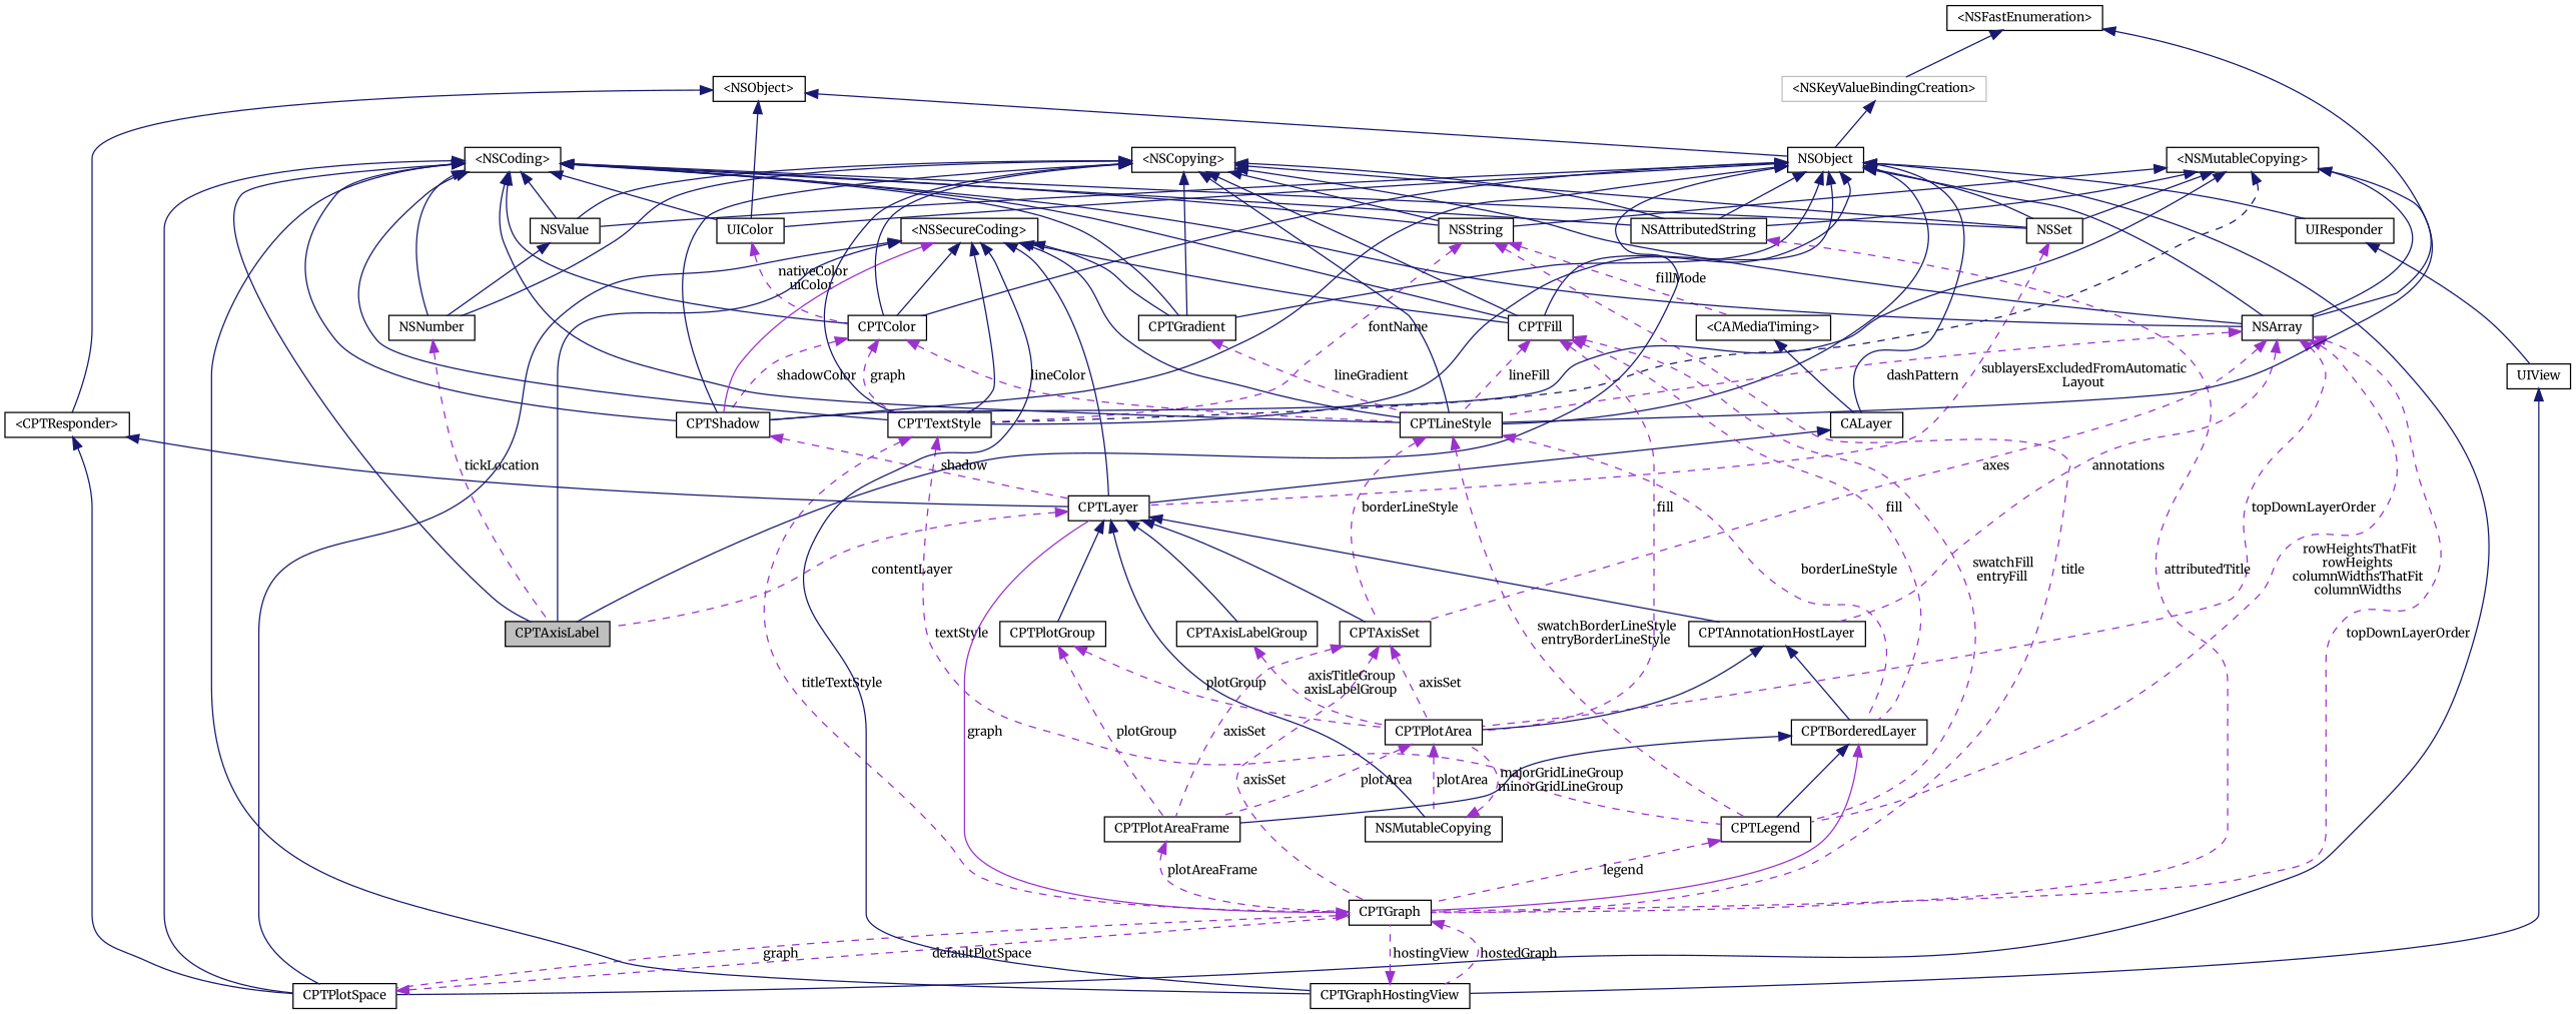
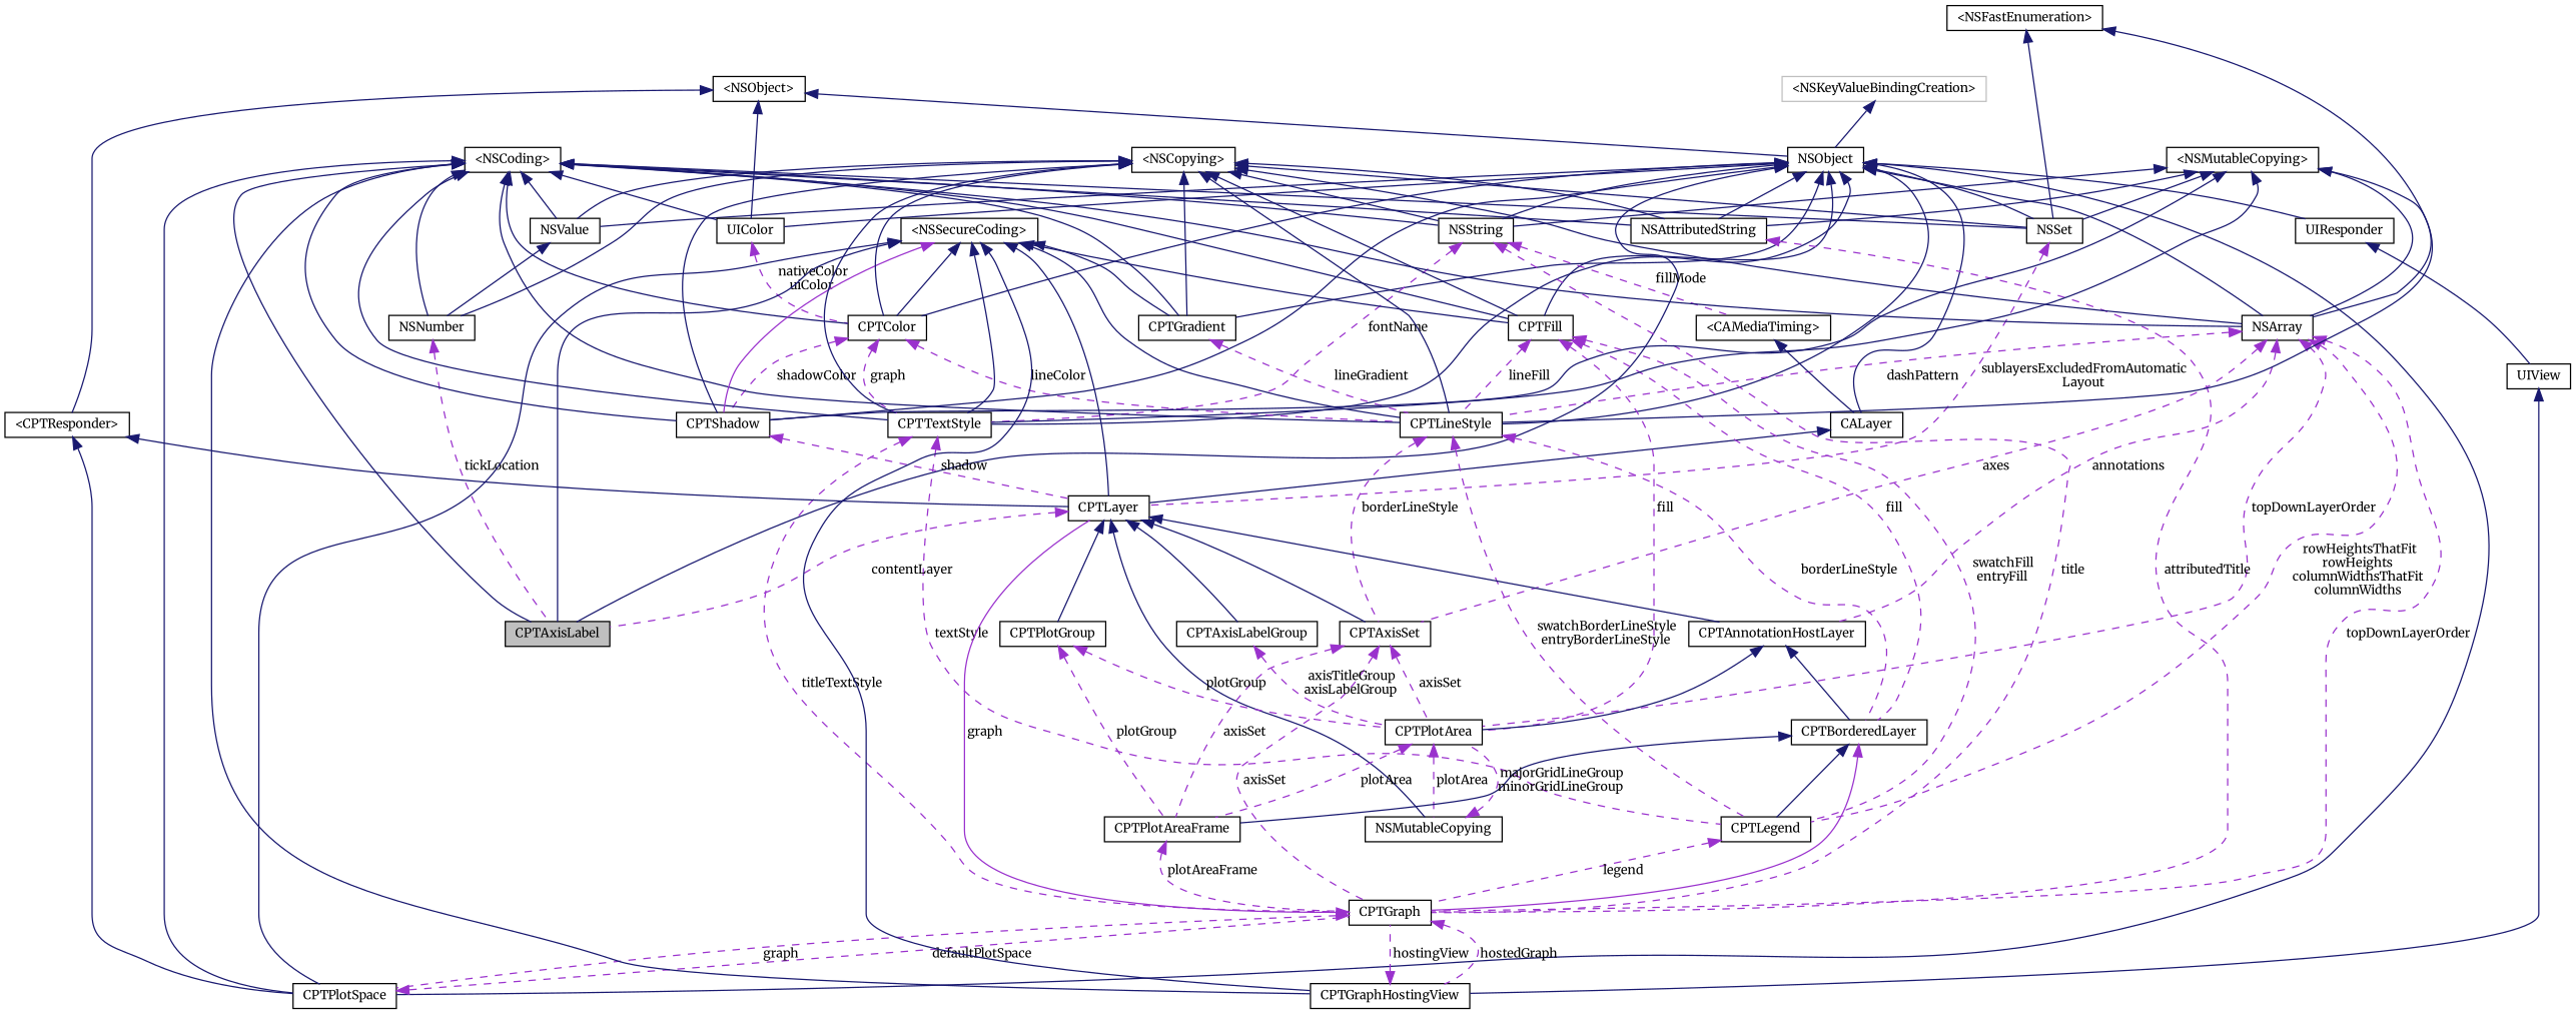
  digraph {
    fontname=Merriweather
    rankdir=TB
    node [color=black fontname=Merriweather fontsize=10 shape=record]
    edge [color=midnightblue dir=back fontname=Merriweather fontsize=10 labelfontname="Lucinda Grande" labelfontsize=10 style=solid]
    n1 [fillcolor=grey75 fontcolor=black height=0.2 label=CPTAxisLabel style=filled width=0.4]
    n2 [height=0.2 label=NSObject width=0.4]
    n3 [height=0.2 label=NSValue width=0.4]
    n4 [height=0.2 label=CALayer width=0.4]
    n5 [height=0.2 label=NSString width=0.4]
    n6 [height=0.2 label=CPTShadow width=0.4]
    n7 [height=0.2 label=CPTColor width=0.4]
    n8 [height=0.2 label=UIColor width=0.4]
    n9 [height=0.2 label=NSSet width=0.4]
    n10 [height=0.2 label=NSArray width=0.4]
    n11 [height=0.2 label=CPTFill width=0.4]
    n12 [height=0.2 label=CPTLineStyle width=0.4]
    n13 [height=0.2 label=CPTGradient width=0.4]
    n14 [height=0.2 label=CPTTextStyle width=0.4]
    n15 [height=0.2 label=UIResponder width=0.4]
    n16 [height=0.2 label=NSAttributedString width=0.4]
    n17 [height=0.2 label=CPTPlotSpace width=0.4]
    n18 [height=0.2 label=NSNumber width=0.4]
    n19 [height=0.2 label=CPTLayer width=0.4]
    n20 [height=0.2 label="\<CAMediaTiming\>" width=0.4]
    n21 [height=0.2 label=CPTGraph width=0.4]
    n22 [height=0.2 label=CPTAnnotationHostLayer width=0.4]
    n23 [height=0.2 label=CPTAxisSet width=0.4]
    n24 [height=0.2 label=CPTLegend width=0.4]
    n25 [height=0.2 label=CPTPlotArea width=0.4]
    n26 [height=0.2 label=CPTBorderedLayer width=0.4]
    n27 [height=0.2 label=UIView width=0.4]
    n28 [height=0.2 label="\<NSObject\>" width=0.4]
    n29 [height=0.2 label="\<CPTResponder\>" width=0.4]
    n30 [color=grey75 height=0.2 label="\<NSKeyValueBindingCreation\>" width=0.4]
    n31 [height=0.2 label="\<NSCoding\>" width=0.4]
    n32 [height=0.2 label=CPTGraphHostingView width=0.4]
    n33 [height=0.2 label="\<NSSecureCoding\>" width=0.4]
    n34 [height=0.2 label=NSMutableCopying width=0.4]
    n35 [height=0.2 label=CPTAxisLabelGroup width=0.4]
    n36 [height=0.2 label=CPTPlotGroup width=0.4]
    n37 [height=0.2 label="\<NSCopying\>" width=0.4]
    n38 [height=0.2 label=CPTPlotAreaFrame width=0.4]
    n39 [height=0.2 label="\<NSMutableCopying\>" width=0.4]
    n40 [height=0.2 label="\<NSFastEnumeration\>" width=0.4]
    n2 -> n1
    n2 -> n3
    n2 -> n4
+   n2 -> n5
    n2 -> n6
    n2 -> n7
    n2 -> n8
    n2 -> n9
    n2 -> n10
    n2 -> n11
    n2 -> n12
    n2 -> n13
    n2 -> n14
    n2 -> n15
    n2 -> n16
    n2 -> n17
    n3 -> n18
    n4 -> n19
    n5 -> n14 [color=darkorchid3 label=" fontName" style=dashed]
    n5 -> n20 [color=darkorchid3 label=" fillMode" style=dashed]
    n5 -> n21 [color=darkorchid3 label=" title" style=dashed]
    n6 -> n19 [color=darkorchid3 label=" shadow" style=dashed]
    n7 -> n6 [color=darkorchid3 label=" shadowColor" style=dashed]
    n7 -> n12 [color=darkorchid3 label=" lineColor" style=dashed]
    n7 -> n14 [color=darkorchid3 label=" graph" style=dashed]
    n8 -> n7 [color=darkorchid3 label=" nativeColor\nuiColor" style=dashed]
    n9 -> n19 [color=darkorchid3 label=" sublayersExcludedFromAutomatic\lLayout" style=dashed]
    n10 -> n12 [color=darkorchid3 label=" dashPattern" style=dashed]
    n10 -> n21 [color=darkorchid3 label=" topDownLayerOrder" style=dashed]
    n10 -> n22 [color=darkorchid3 label=" annotations" style=dashed]
    n10 -> n23 [color=darkorchid3 label=" axes" style=dashed]
    n10 -> n24 [color=darkorchid3 label=" rowHeightsThatFit\nrowHeights\ncolumnWidthsThatFit\ncolumnWidths" style=dashed]
    n10 -> n25 [color=darkorchid3 label=" topDownLayerOrder" style=dashed]
    n11 -> n12 [color=darkorchid3 label=" lineFill" style=dashed]
    n11 -> n24 [color=darkorchid3 label=" swatchFill\nentryFill" style=dashed]
    n11 -> n25 [color=darkorchid3 label=" fill" style=dashed]
    n11 -> n26 [color=darkorchid3 label=" fill" style=dashed]
    n12 -> n23 [color=darkorchid3 label=" borderLineStyle" style=dashed]
    n12 -> n24 [color=darkorchid3 label=" swatchBorderLineStyle\nentryBorderLineStyle" style=dashed]
    n12 -> n26 [color=darkorchid3 label=" borderLineStyle" style=dashed]
    n13 -> n12 [color=darkorchid3 label=" lineGradient" style=dashed]
    n14 -> n21 [color=darkorchid3 label=" titleTextStyle" style=dashed]
    n14 -> n24 [color=darkorchid3 label=" textStyle" style=dashed]
    n15 -> n27
    n16 -> n21 [color=darkorchid3 label=" attributedTitle" style=dashed]
    n17 -> n21 [color=darkorchid3 label=" defaultPlotSpace" style=dashed]
    n18 -> n1 [color=darkorchid3 label=" tickLocation" style=dashed]
    n19 -> n1 [color=darkorchid3 label=" contentLayer" style=dashed]
    n19 -> n22
    n19 -> n23
    n19 -> n34
    n19 -> n35
    n19 -> n36
    n20 -> n4
    n21 -> n17 [color=darkorchid3 label=" graph" style=dashed]
    n21 -> n19 [color=darkorchid3 label=" graph"]
    n21 -> n32 [color=darkorchid3 label=" hostedGraph" style=dashed]
    n22 -> n25
    n22 -> n26
    n23 -> n21 [color=darkorchid3 label=" axisSet" style=dashed]
    n23 -> n25 [color=darkorchid3 label=" axisSet" style=dashed]
    n23 -> n38 [color=darkorchid3 label=" axisSet" style=dashed]
    n24 -> n21 [color=darkorchid3 label=" legend" style=dashed]
    n25 -> n34 [color=darkorchid3 label=" plotArea" style=dashed]
    n25 -> n38 [color=darkorchid3 label=" plotArea" style=dashed]
    n26 -> n21 [color=darkorchid3]
    n26 -> n24
    n26 -> n38
    n27 -> n32
    n28 -> n2
    n28 -> n8
    n28 -> n29
    n29 -> n17
    n29 -> n19
    n30 -> n2
    n31 -> n1
    n31 -> n3
    n31 -> n5
    n31 -> n6
    n31 -> n7
    n31 -> n8
    n31 -> n9
    n31 -> n10
    n31 -> n11
    n31 -> n12
    n31 -> n13
    n31 -> n14
    n31 -> n16
    n31 -> n17
    n31 -> n18
    n31 -> n32
    n32 -> n21 [color=darkorchid3 label=" hostingView" style=dashed]
    n33 -> n1
    n33 -> n6 [color=darkorchid3]
    n33 -> n7
    n33 -> n11
    n33 -> n12
    n33 -> n13
    n33 -> n14
    n33 -> n17
    n33 -> n19
    n33 -> n32
    n34 -> n25 [color=darkorchid3 label=" majorGridLineGroup\nminorGridLineGroup" style=dashed]
    n35 -> n25 [color=darkorchid3 label=" axisTitleGroup\naxisLabelGroup" style=dashed]
    n36 -> n25 [color=darkorchid3 label=" plotGroup" style=dashed]
    n36 -> n38 [color=darkorchid3 label=" plotGroup" style=dashed]
    n37 -> n3
    n37 -> n5
    n37 -> n6
    n37 -> n7
    n37 -> n9
    n37 -> n10
    n37 -> n11
    n37 -> n12
    n37 -> n13
    n37 -> n14
    n37 -> n16
    n37 -> n18
    n38 -> n21 [color=darkorchid3 label=" plotAreaFrame" style=dashed]
    n39 -> n5
    n39 -> n6
    n39 -> n9
    n39 -> n10
    n39 -> n12
-   n39 -> n14 [style=dashed]
+   n39 -> n14
    n39 -> n16
-   n40 -> n30
+   n40 -> n9
    n40 -> n10
  }
